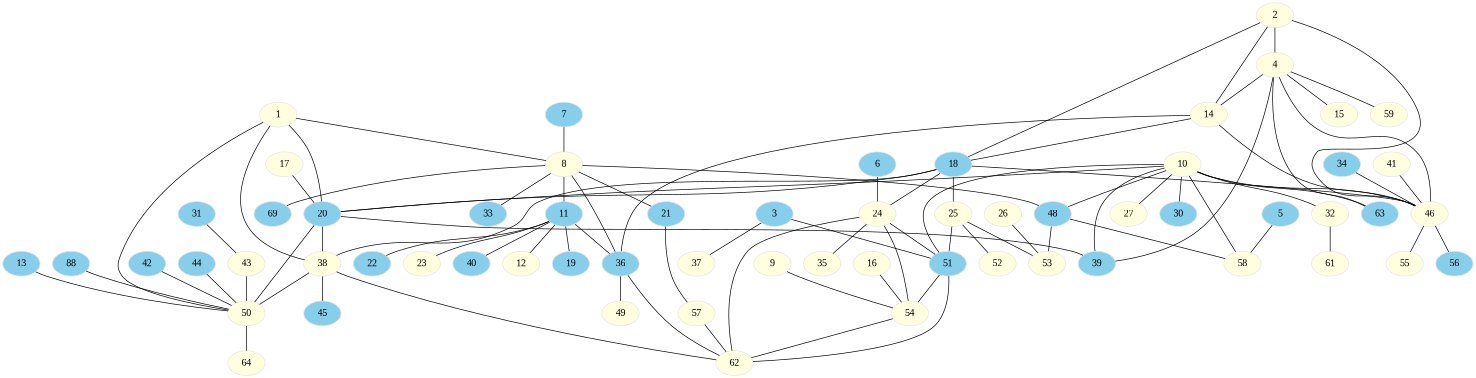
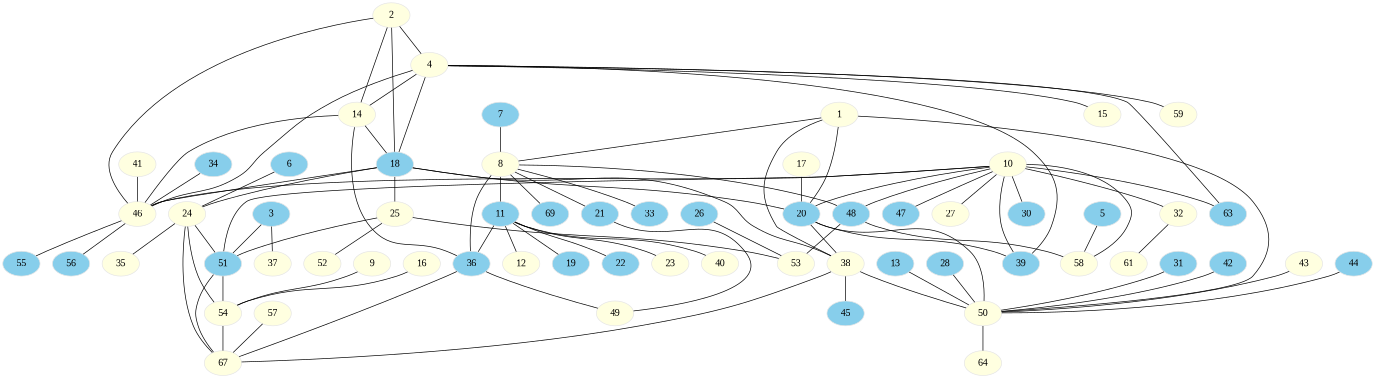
  graph {
    fontname="Liberation Serif"
    node [color=gray90 fillcolor=lightyellow fontname="Liberation Serif" style=filled]
    edge [fontname="Liberation Serif" weight=1.0]
    1
    8
    20 [fillcolor=skyblue]
    38
    50
    11 [fillcolor=skyblue]
    21 [fillcolor=skyblue]
    n8 [fillcolor=skyblue label=69]
    33 [fillcolor=skyblue]
    36 [fillcolor=skyblue]
    48 [fillcolor=skyblue]
    39 [fillcolor=skyblue]
-   62
+   62 [label=67]
    45 [fillcolor=skyblue]
    64
    2
    4
    14
    18 [fillcolor=skyblue]
    46
    15
    59
    63 [fillcolor=skyblue]
    24
    25
-   55
+   55 [fillcolor=skyblue]
    56 [fillcolor=skyblue]
    3 [fillcolor=skyblue]
    37
    51 [fillcolor=skyblue]
    54
    5 [fillcolor=skyblue]
    58
    6 [fillcolor=skyblue]
    35
    7 [fillcolor=skyblue]
    12
    19 [fillcolor=skyblue]
    22 [fillcolor=skyblue]
    23
-   40 [fillcolor=skyblue]
+   40
    57
    49
    53
    9
    10
    27
    30 [fillcolor=skyblue]
    32
+   47 [fillcolor=skyblue]
    61
    13 [fillcolor=skyblue]
    16
    17
    52
-   26
-   28 [fillcolor=skyblue label=88]
+   26 [fillcolor=skyblue]
+   28 [fillcolor=skyblue]
    31 [fillcolor=skyblue]
    34 [fillcolor=skyblue]
    41
    42 [fillcolor=skyblue]
    43
    44 [fillcolor=skyblue]
    1 -- 8
    1 -- 20 [weight=2.0]
    1 -- 38
    1 -- 50 [weight=2.0]
    8 -- 11 [weight=6.0]
    8 -- 21
    8 -- n8
    8 -- 33
    8 -- 36 [weight=2.0]
    8 -- 48
    20 -- 38 [weight=2.0]
    20 -- 50 [weight=4.0]
    20 -- 39
    38 -- 50 [weight=2.0]
    38 -- 62
    38 -- 45
    50 -- 64
    11 -- 36 [weight=3.0]
    11 -- 12
    11 -- 19
    11 -- 22
    11 -- 23
    11 -- 40
-   21 -- 57
+   21 -- 49
    36 -- 62
    36 -- 49
    48 -- 58 [weight=2.0]
    48 -- 53
    2 -- 4 [weight=2.0]
    2 -- 14
    2 -- 18
    2 -- 46
    4 -- 39
    4 -- 14 [weight=2.0]
+   4 -- 18 [weight=2.0]
    4 -- 46 [weight=2.0]
    4 -- 15
    4 -- 59
    4 -- 63
    14 -- 36
    14 -- 18
    14 -- 46
    18 -- 20
    18 -- 38
    18 -- 46
    18 -- 24
    18 -- 25
    46 -- 55
    46 -- 56
    24 -- 62 [weight=2.0]
    24 -- 51 [weight=2.0]
    24 -- 54 [weight=4.0]
    24 -- 35
    25 -- 51
    25 -- 53
    25 -- 52
    3 -- 37
    3 -- 51
    51 -- 62
    51 -- 54 [weight=2.0]
    54 -- 62 [weight=2.0]
    5 -- 58
    6 -- 24
    7 -- 8
    57 -- 62
    9 -- 54
    10 -- 20
    10 -- 48 [weight=3.0]
    10 -- 39
    10 -- 46
    10 -- 63
    10 -- 51
    10 -- 58 [weight=6.0]
    10 -- 27
    10 -- 30
    10 -- 32
+   10 -- 47
    32 -- 61
    13 -- 50
    16 -- 54
    17 -- 20
    26 -- 53
    28 -- 50
-   31 -- 43
+   31 -- 50
    34 -- 46
    41 -- 46
    42 -- 50
    43 -- 50
    44 -- 50
  }
